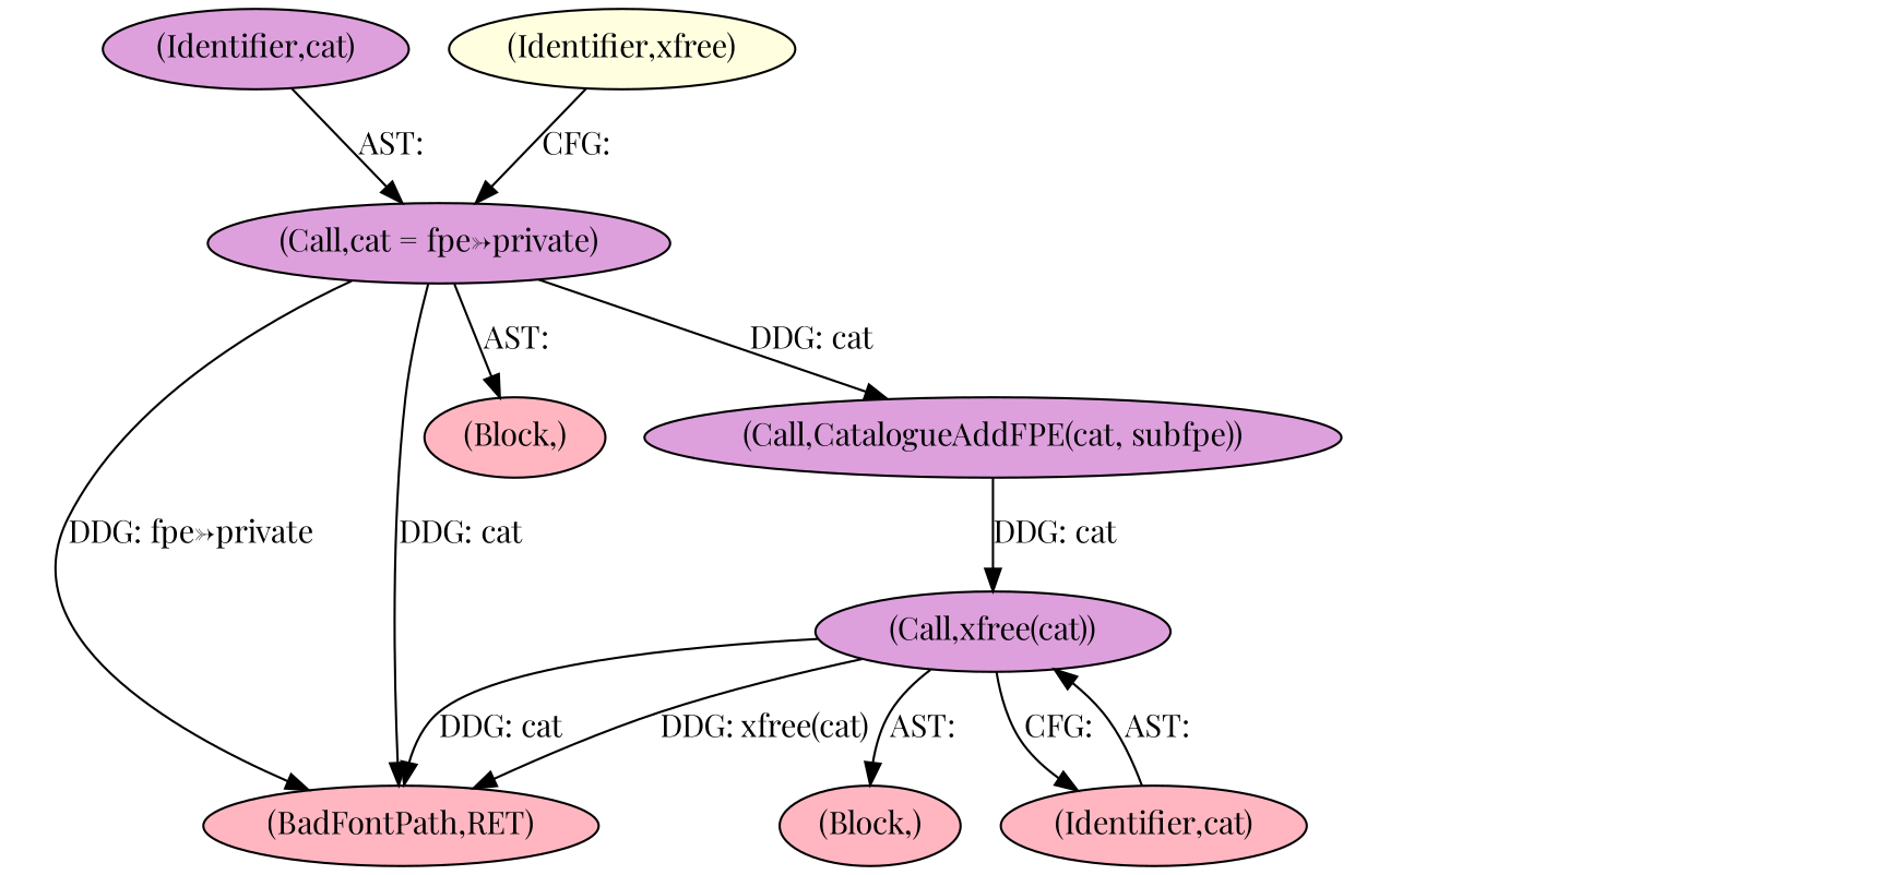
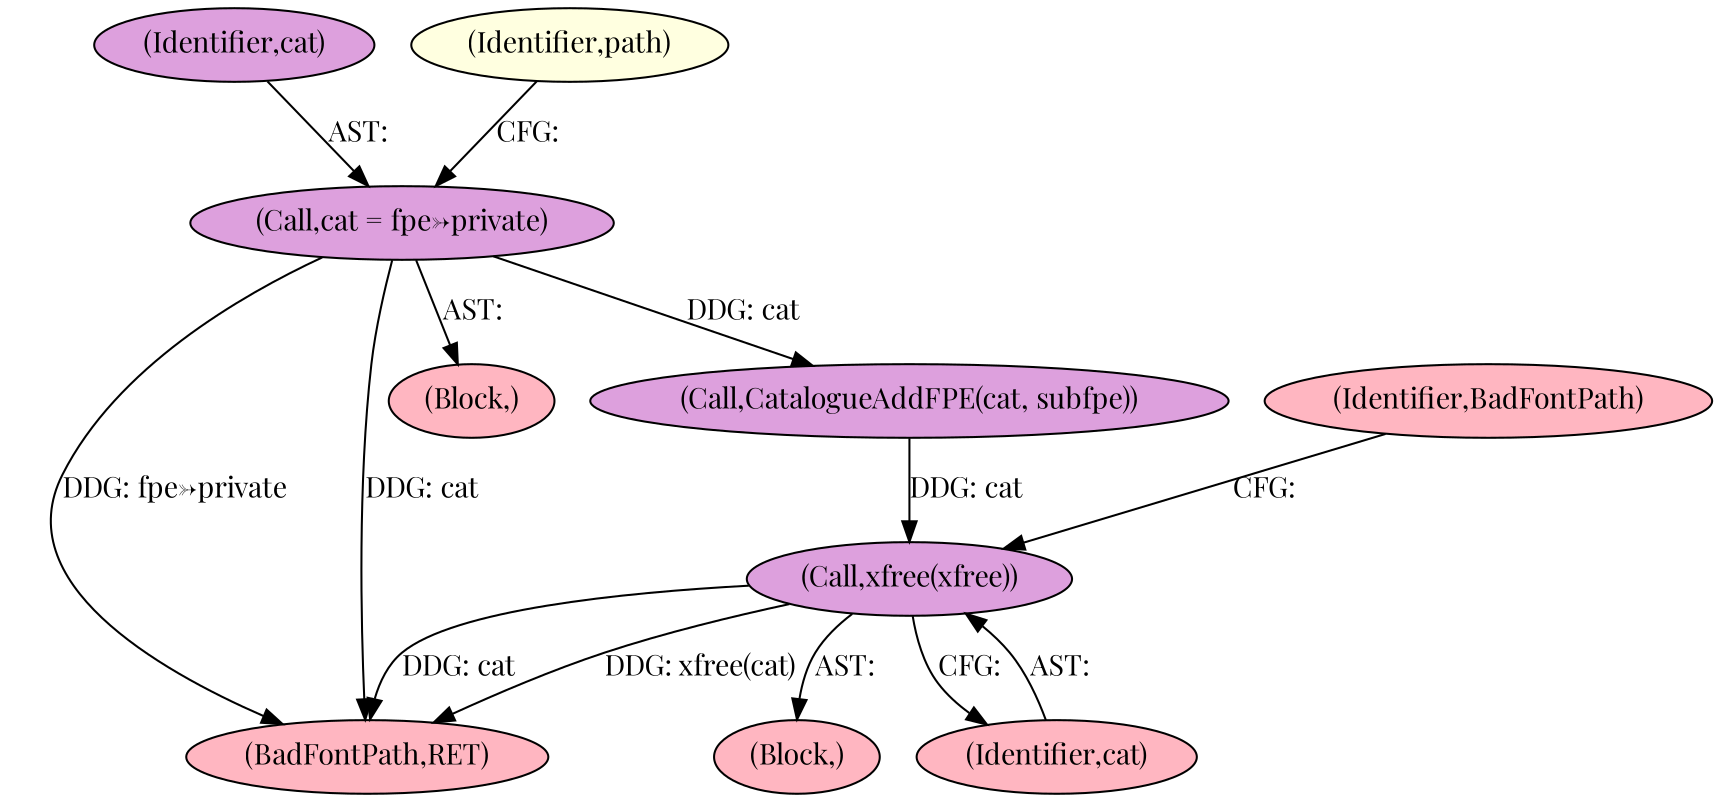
  digraph {
    fontname="Playfair Display"
    node [fillcolor=lightpink fontname="Playfair Display" style=filled]
    edge [fontname="Playfair Display"]
-   n1 [fillcolor=plum label="(Call,xfree(cat))"]
+   n1 [fillcolor=plum label="(Call,xfree(xfree))"]
    n2 [label="(Block,)"]
    n3 [label="(Identifier,cat)"]
    n4 [label="(BadFontPath,RET)"]
    n5 [fillcolor=plum label="(Call,cat = fpe->private)"]
    n6 [label="(Block,)"]
    n7 [fillcolor=plum label="(Call,CatalogueAddFPE(cat, subfpe))"]
+   n8 [label="(Identifier,BadFontPath)"]
    n9 [fillcolor=plum label="(Identifier,cat)"]
-   n10 [fillcolor=lightyellow label="(Identifier,xfree)"]
+   n10 [fillcolor=lightyellow label="(Identifier,path)"]
    n1 -> n2 [label="AST: "]
    n1 -> n3 [label="CFG: "]
    n1 -> n4 [label="DDG: cat"]
    n1 -> n4 [label="DDG: xfree(cat)"]
    n3 -> n1 [label="AST: "]
    n5 -> n4 [label="DDG: fpe->private"]
    n5 -> n4 [label="DDG: cat"]
    n5 -> n6 [label="AST: "]
    n5 -> n7 [label="DDG: cat"]
    n7 -> n1 [label="DDG: cat"]
+   n8 -> n1 [label="CFG: "]
    n9 -> n5 [label="AST: "]
    n10 -> n5 [label="CFG: "]
  }
